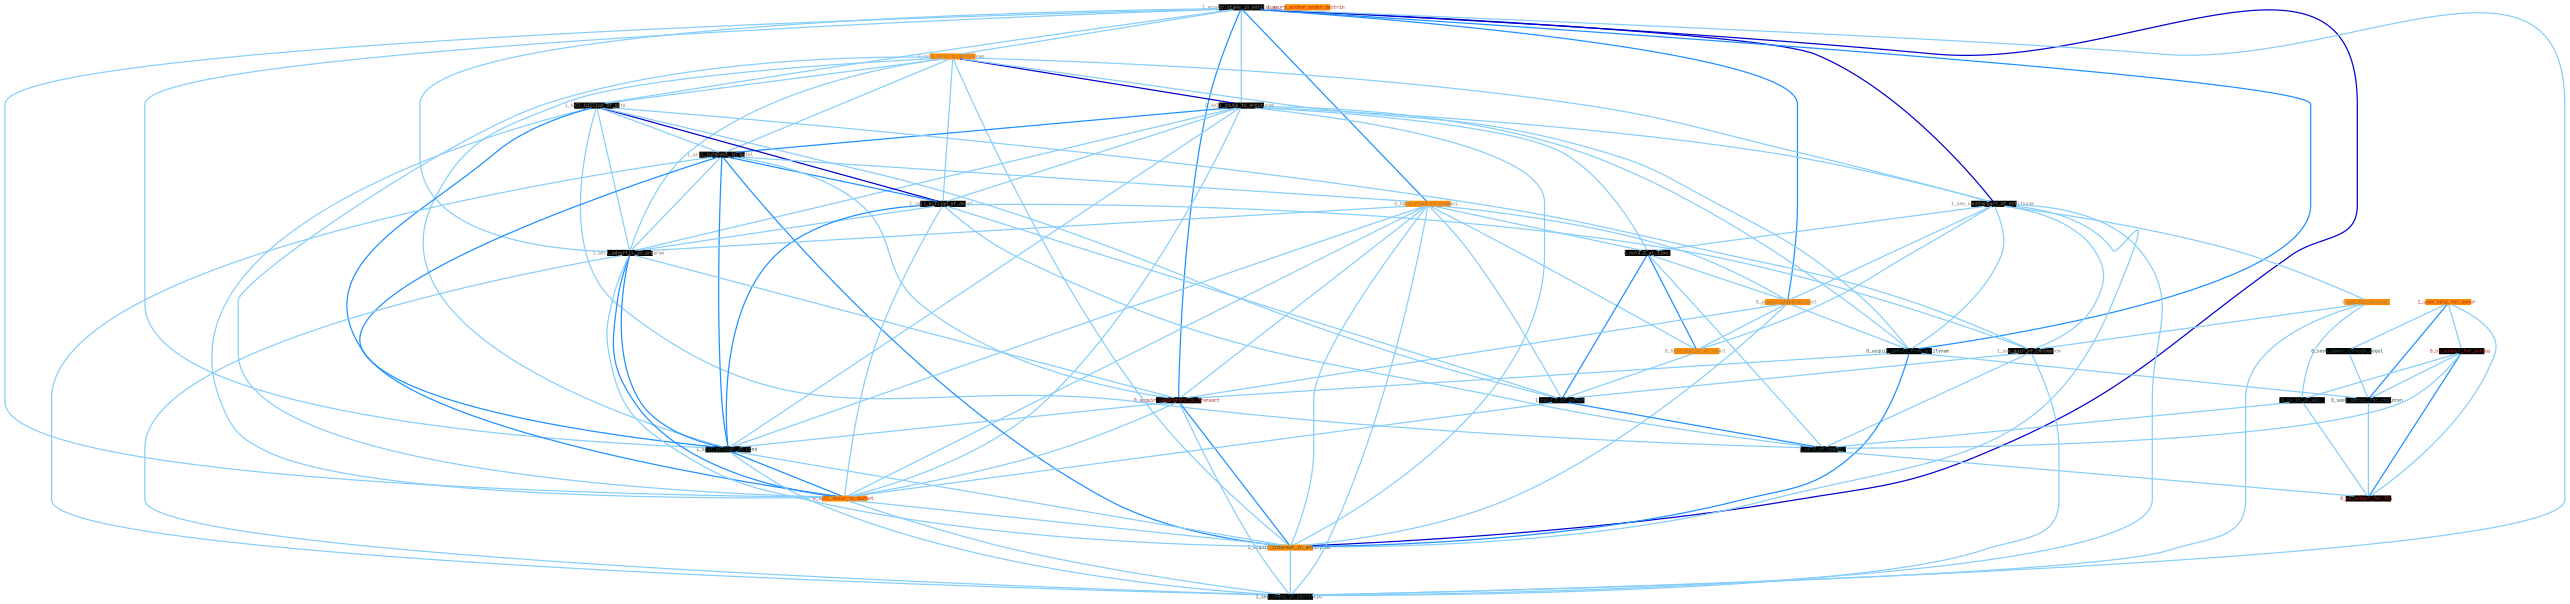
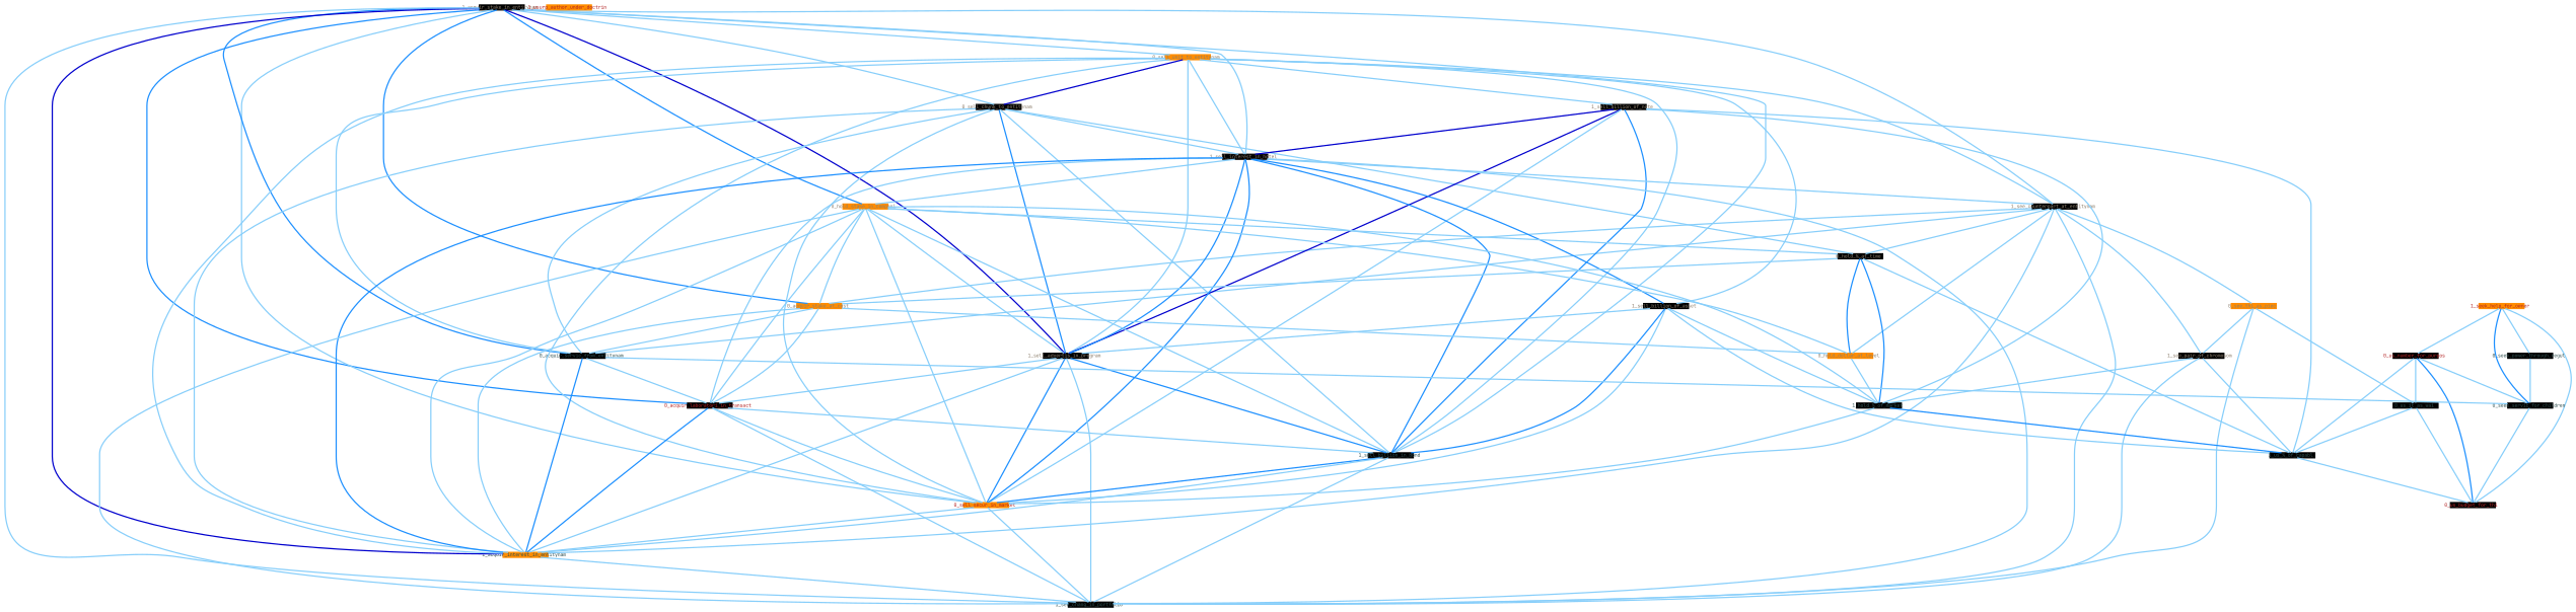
  graph {
    fontname="JetBrains Mono"
    node [color=black fixedsize=true fontcolor="#8b7d6b" fontname="JetBrains Mono" fontsize=4 shape=polygon style=filled]
    edge [color="#87cefa" fontname="JetBrains Mono" w=1]
    "1_acquir_stake_in_entitynam " [height=.06 width=.5]
    "0_sell_unit_to_entitynam " [color=darkorange height=.06 width=.5]
    "0_sell_chunk_to_entitynam " [height=.06 width=.5]
    "1_see_counterpart_at_entitynam " [height=.06 width=.5]
    "1_sell_billion_of_note " [height=.06 width=.5]
    "0_see_thi_as_piec " [color=darkorange height=.06 width=.5]
    "1_sell_interest_in_hotel " [height=.06 width=.5]
    "1_sell_billion_of_asset " [height=.06 width=.5]
    "0_hold_stake_in_compani " [color=darkorange height=.06 width=.5]
    "0_hold_%_at_time " [height=.06 width=.5]
    "0_acquir_stake_at_cost " [color=darkorange height=.06 width=.5]
    "1_sell_advertis_in_program " [height=.06 width=.5]
    "1_see_pair_of_chromosom " [height=.06 width=.5]
    "0_hold_dollar_at_level " [color=darkorange height=.06 width=.5]
    "1_seek_help_for_owner " [color=darkorange fontcolor="#b22222" height=.06 width=.5]
    "0_us_number_for_purpos " [fontcolor="#b22222" height=.06 width=.5]
    "0_acquir_laboratori_in_transact " [fontcolor="#b22222" height=.06 width=.5]
    "1_usurp_author_under_doctrin " [color=darkorange fontcolor="#b22222" height=.06 width=.5]
    "0_sell_secur_in_market " [color=darkorange fontcolor="#b22222" height=.06 width=.5]
    "0_us_budget_for_thi " [fontcolor="#b22222" height=.06 width=.5]
    "0_acquir_servic_from_entitynam " [fontcolor="#2f4f4f" height=.06 width=.5]
    "1_sell_billion_in_bond " [fontcolor="#2f4f4f" height=.06 width=.5]
    "1_acquir_interest_in_entitynam " [color=darkorange fontcolor="#2f4f4f" height=.06 width=.5]
    "1_see_chang_in_portfolio " [fontcolor="#2f4f4f" height=.06 width=.5]
    "1_hold_%_of_market " [fontcolor="#2f4f4f" height=.06 width=.5]
    "1_us_%_of_capabl " [fontcolor="#2f4f4f" height=.06 width=.5]
    "0_us_it_as_wai " [fontcolor="#2f4f4f" height=.06 width=.5]
    "0_seek_power_through_regul " [fontcolor="#2f4f4f" height=.06 width=.5]
    "0_seek_servic_for_children " [fontcolor="#2f4f4f" height=.06 width=.5]
    subgraph sub_1 {
      "1_acquir_stake_in_entitynam "
      "0_sell_unit_to_entitynam "
      "0_sell_chunk_to_entitynam "
      "1_see_counterpart_at_entitynam "
      "1_sell_billion_of_note "
      "0_see_thi_as_piec "
      "1_sell_interest_in_hotel "
      "1_sell_billion_of_asset "
      "0_hold_stake_in_compani "
      "0_hold_%_at_time "
      "0_acquir_stake_at_cost "
      "1_sell_advertis_in_program "
      "1_see_pair_of_chromosom "
      "0_hold_dollar_at_level "
    }
    subgraph sub_2 {
      "1_seek_help_for_owner "
      "0_us_number_for_purpos "
      "0_acquir_laboratori_in_transact "
      "1_usurp_author_under_doctrin "
      "0_sell_secur_in_market "
      "0_us_budget_for_thi "
    }
    "1_acquir_stake_in_entitynam " -- "0_sell_unit_to_entitynam "
    "1_acquir_stake_in_entitynam " -- "0_sell_chunk_to_entitynam "
-   "1_acquir_stake_in_entitynam " -- "1_see_counterpart_at_entitynam " [color="#0000cd"]
-   "1_acquir_stake_in_entitynam " -- "1_sell_billion_of_note "
+   "1_acquir_stake_in_entitynam " -- "1_see_counterpart_at_entitynam "
+   "1_acquir_stake_in_entitynam " -- "1_sell_interest_in_hotel "
    "1_acquir_stake_in_entitynam " -- "0_hold_stake_in_compani " [color="#1e90ff" w=2]
    "1_acquir_stake_in_entitynam " -- "0_acquir_stake_at_cost " [color="#1e90ff" w=2]
-   "1_acquir_stake_in_entitynam " -- "1_sell_advertis_in_program "
+   "1_acquir_stake_in_entitynam " -- "1_sell_advertis_in_program " [color="#0000cd"]
    "1_acquir_stake_in_entitynam " -- "0_acquir_laboratori_in_transact " [color="#1e90ff" w=2]
    "1_acquir_stake_in_entitynam " -- "0_sell_secur_in_market "
    "1_acquir_stake_in_entitynam " -- "0_acquir_servic_from_entitynam " [color="#1e90ff" w=2]
    "1_acquir_stake_in_entitynam " -- "1_sell_billion_in_bond "
    "1_acquir_stake_in_entitynam " -- "1_acquir_interest_in_entitynam " [color="#0000cd" w=3]
    "1_acquir_stake_in_entitynam " -- "1_see_chang_in_portfolio "
    "0_sell_unit_to_entitynam " -- "0_sell_chunk_to_entitynam " [color="#0000cd" w=3]
    "0_sell_unit_to_entitynam " -- "1_see_counterpart_at_entitynam "
    "0_sell_unit_to_entitynam " -- "1_sell_billion_of_note "
    "0_sell_unit_to_entitynam " -- "1_sell_interest_in_hotel "
    "0_sell_unit_to_entitynam " -- "1_sell_billion_of_asset "
    "0_sell_unit_to_entitynam " -- "1_sell_advertis_in_program "
    "0_sell_unit_to_entitynam " -- "0_sell_secur_in_market "
    "0_sell_unit_to_entitynam " -- "0_acquir_servic_from_entitynam "
    "0_sell_unit_to_entitynam " -- "1_sell_billion_in_bond "
    "0_sell_unit_to_entitynam " -- "1_acquir_interest_in_entitynam "
-   "0_sell_chunk_to_entitynam " -- "1_see_counterpart_at_entitynam "
-   "0_sell_chunk_to_entitynam " -- "1_sell_interest_in_hotel " [color="#1e90ff"]
-   "0_sell_chunk_to_entitynam " -- "1_sell_billion_of_asset "
+   "1_sell_interest_in_hotel " -- "1_see_counterpart_at_entitynam "
+   "0_sell_chunk_to_entitynam " -- "1_sell_interest_in_hotel "
    "0_sell_chunk_to_entitynam " -- "0_hold_%_at_time "
-   "0_sell_chunk_to_entitynam " -- "1_sell_advertis_in_program "
+   "0_sell_chunk_to_entitynam " -- "1_sell_advertis_in_program " [color="#1e90ff"]
    "0_sell_chunk_to_entitynam " -- "0_sell_secur_in_market "
    "0_sell_chunk_to_entitynam " -- "0_acquir_servic_from_entitynam "
    "0_sell_chunk_to_entitynam " -- "1_sell_billion_in_bond "
    "0_sell_chunk_to_entitynam " -- "1_acquir_interest_in_entitynam "
    "1_see_counterpart_at_entitynam " -- "0_see_thi_as_piec "
    "1_see_counterpart_at_entitynam " -- "0_hold_%_at_time "
    "1_see_counterpart_at_entitynam " -- "0_acquir_stake_at_cost "
    "1_see_counterpart_at_entitynam " -- "1_see_pair_of_chromosom "
    "1_see_counterpart_at_entitynam " -- "0_hold_dollar_at_level "
    "1_see_counterpart_at_entitynam " -- "0_acquir_servic_from_entitynam "
    "1_see_counterpart_at_entitynam " -- "1_acquir_interest_in_entitynam "
    "1_see_counterpart_at_entitynam " -- "1_see_chang_in_portfolio "
-   "1_sell_billion_of_note " -- "1_sell_interest_in_hotel "
-   "1_sell_billion_of_note " -- "1_sell_billion_of_asset " [color="#0000cd" w=3]
-   "1_sell_billion_of_note " -- "1_sell_advertis_in_program "
-   "1_sell_billion_of_note " -- "1_see_pair_of_chromosom "
+   "1_sell_billion_of_note " -- "1_sell_interest_in_hotel " [color="#0000cd"]
+   "1_sell_billion_of_note " -- "1_sell_advertis_in_program " [color="#0000cd"]
    "1_sell_billion_of_note " -- "0_sell_secur_in_market "
    "1_sell_billion_of_note " -- "1_sell_billion_in_bond " [color="#1e90ff" w=2]
    "1_sell_billion_of_note " -- "1_hold_%_of_market "
    "1_sell_billion_of_note " -- "1_us_%_of_capabl "
    "0_see_thi_as_piec " -- "1_see_pair_of_chromosom "
    "0_see_thi_as_piec " -- "1_see_chang_in_portfolio "
    "0_see_thi_as_piec " -- "0_us_it_as_wai "
    "1_sell_interest_in_hotel " -- "1_sell_billion_of_asset " [color="#1e90ff"]
    "1_sell_interest_in_hotel " -- "0_hold_stake_in_compani "
-   "1_sell_interest_in_hotel " -- "1_sell_advertis_in_program " [w=2]
+   "1_sell_interest_in_hotel " -- "1_sell_advertis_in_program " [color="#1e90ff" w=2]
    "1_sell_interest_in_hotel " -- "0_acquir_laboratori_in_transact "
    "1_sell_interest_in_hotel " -- "0_sell_secur_in_market " [color="#1e90ff" w=2]
    "1_sell_interest_in_hotel " -- "1_sell_billion_in_bond " [color="#1e90ff" w=2]
    "1_sell_interest_in_hotel " -- "1_acquir_interest_in_entitynam " [color="#1e90ff" w=2]
    "1_sell_interest_in_hotel " -- "1_see_chang_in_portfolio "
    "1_sell_billion_of_asset " -- "1_sell_advertis_in_program "
-   "1_sell_billion_of_asset " -- "1_see_pair_of_chromosom "
    "1_sell_billion_of_asset " -- "0_sell_secur_in_market "
    "1_sell_billion_of_asset " -- "1_sell_billion_in_bond " [color="#1e90ff" w=2]
    "1_sell_billion_of_asset " -- "1_hold_%_of_market "
    "1_sell_billion_of_asset " -- "1_us_%_of_capabl "
    "0_hold_stake_in_compani " -- "0_hold_%_at_time "
    "0_hold_stake_in_compani " -- "0_acquir_stake_at_cost "
    "0_hold_stake_in_compani " -- "1_sell_advertis_in_program "
    "0_hold_stake_in_compani " -- "0_hold_dollar_at_level "
    "0_hold_stake_in_compani " -- "0_acquir_laboratori_in_transact "
    "0_hold_stake_in_compani " -- "0_sell_secur_in_market "
    "0_hold_stake_in_compani " -- "1_sell_billion_in_bond "
    "0_hold_stake_in_compani " -- "1_acquir_interest_in_entitynam "
    "0_hold_stake_in_compani " -- "1_see_chang_in_portfolio "
    "0_hold_stake_in_compani " -- "1_hold_%_of_market "
    "0_hold_%_at_time " -- "0_acquir_stake_at_cost "
    "0_hold_%_at_time " -- "0_hold_dollar_at_level " [color="#1e90ff" w=2]
    "0_hold_%_at_time " -- "1_hold_%_of_market " [color="#1e90ff" w=2]
    "0_hold_%_at_time " -- "1_us_%_of_capabl "
    "0_acquir_stake_at_cost " -- "0_hold_dollar_at_level "
    "0_acquir_stake_at_cost " -- "0_acquir_laboratori_in_transact "
    "0_acquir_stake_at_cost " -- "0_acquir_servic_from_entitynam "
    "0_acquir_stake_at_cost " -- "1_acquir_interest_in_entitynam "
    "1_sell_advertis_in_program " -- "0_acquir_laboratori_in_transact "
    "1_sell_advertis_in_program " -- "0_sell_secur_in_market " [color="#1e90ff" w=2]
    "1_sell_advertis_in_program " -- "1_sell_billion_in_bond " [color="#1e90ff" w=2]
    "1_sell_advertis_in_program " -- "1_acquir_interest_in_entitynam "
    "1_sell_advertis_in_program " -- "1_see_chang_in_portfolio "
    "1_see_pair_of_chromosom " -- "1_see_chang_in_portfolio "
    "1_see_pair_of_chromosom " -- "1_hold_%_of_market "
    "1_see_pair_of_chromosom " -- "1_us_%_of_capabl "
    "0_hold_dollar_at_level " -- "1_hold_%_of_market "
    "1_seek_help_for_owner " -- "0_us_number_for_purpos "
    "1_seek_help_for_owner " -- "0_us_budget_for_thi "
    "1_seek_help_for_owner " -- "0_seek_power_through_regul "
    "1_seek_help_for_owner " -- "0_seek_servic_for_children " [color="#1e90ff" w=2]
    "0_us_number_for_purpos " -- "0_us_budget_for_thi " [color="#1e90ff" w=2]
    "0_us_number_for_purpos " -- "1_us_%_of_capabl "
    "0_us_number_for_purpos " -- "0_us_it_as_wai "
    "0_us_number_for_purpos " -- "0_seek_servic_for_children "
    "0_acquir_laboratori_in_transact " -- "0_sell_secur_in_market "
    "0_acquir_laboratori_in_transact " -- "1_sell_billion_in_bond "
    "0_acquir_laboratori_in_transact " -- "1_acquir_interest_in_entitynam " [color="#1e90ff" w=2]
    "0_acquir_laboratori_in_transact " -- "1_see_chang_in_portfolio "
    "0_sell_secur_in_market " -- "1_acquir_interest_in_entitynam "
    "0_sell_secur_in_market " -- "1_see_chang_in_portfolio "
    "0_acquir_servic_from_entitynam " -- "0_acquir_laboratori_in_transact "
    "0_acquir_servic_from_entitynam " -- "1_acquir_interest_in_entitynam " [color="#1e90ff" w=2]
    "0_acquir_servic_from_entitynam " -- "0_seek_servic_for_children "
    "1_sell_billion_in_bond " -- "0_sell_secur_in_market " [color="#1e90ff" w=2]
    "1_sell_billion_in_bond " -- "1_acquir_interest_in_entitynam "
    "1_sell_billion_in_bond " -- "1_see_chang_in_portfolio "
    "1_acquir_interest_in_entitynam " -- "1_see_chang_in_portfolio "
    "1_hold_%_of_market " -- "0_sell_secur_in_market "
    "1_hold_%_of_market " -- "1_us_%_of_capabl " [color="#1e90ff" w=2]
    "1_us_%_of_capabl " -- "0_us_budget_for_thi "
    "0_us_it_as_wai " -- "0_us_budget_for_thi "
    "0_us_it_as_wai " -- "1_us_%_of_capabl "
    "0_seek_power_through_regul " -- "0_seek_servic_for_children "
    "0_seek_servic_for_children " -- "0_us_budget_for_thi "
  }
